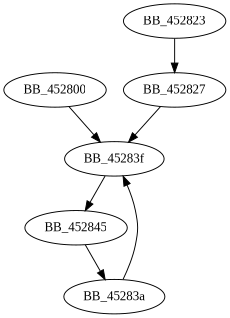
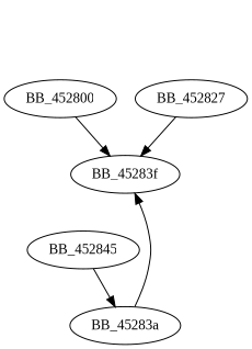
  digraph {
    fontname="Liberation Serif"
    node [fontname="Liberation Serif"]
    edge [fontname="Liberation Serif"]
    BB_452800
    BB_45283f
-   BB_452823
    BB_452827
    BB_45283a
    BB_452845
    BB_452800 -> BB_45283f
-   BB_45283f -> BB_452845
-   BB_452823 -> BB_452827
    BB_452827 -> BB_45283f
    BB_45283a -> BB_45283f
    BB_452845 -> BB_45283a
  }
